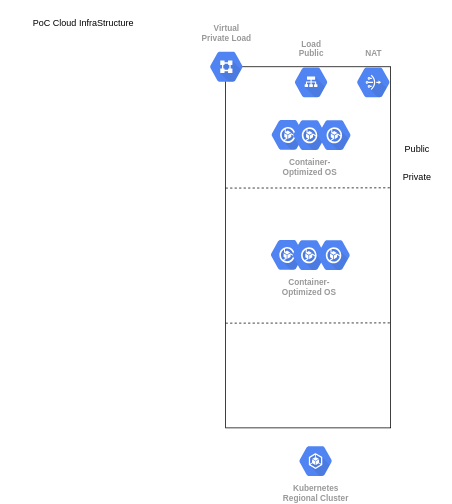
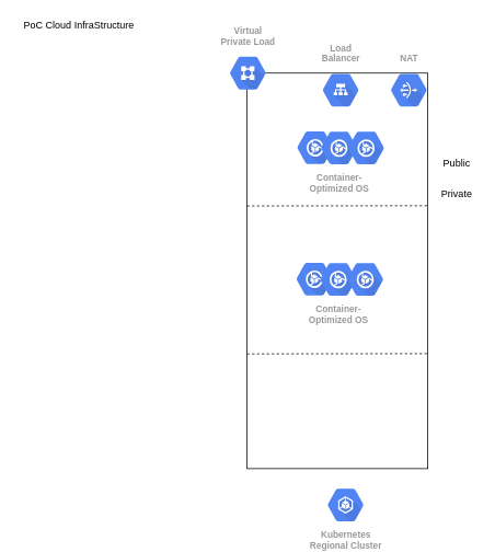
  <mxCell id="0" />
  <mxCell id="1" parent="0" />
  <mxCell id="2" value="" style="rounded=0;whiteSpace=wrap;html=1;fillColor=none;" parent="1" vertex="1"><mxGeometry x="300" y="88.5" width="220" height="481.5" as="geometry" /></mxCell>
  <mxCell id="3" value="Virtual&#10;Private Load" style="html=1;fillColor=#5184F3;strokeColor=none;verticalAlign=bottom;labelPosition=center;verticalLabelPosition=top;align=center;spacingTop=-6;fontSize=11;fontStyle=1;fontColor=#999999;shape=mxgraph.gcp2.hexIcon;prIcon=virtual_private_cloud;horizontal=1;" parent="1" vertex="1"><mxGeometry x="268" y="59.25" width="66" height="58.5" as="geometry" /></mxCell>
  <mxCell id="4" value="" style="endArrow=none;dashed=1;html=1;exitX=0;exitY=0.25;exitDx=0;exitDy=0;" parent="1" edge="1"><mxGeometry width="50" height="50" relative="1" as="geometry"><mxPoint x="300" y="250.285" as="sourcePoint" /><mxPoint x="520" y="249.91" as="targetPoint" /></mxGeometry></mxCell>
  <mxCell id="5" value="Kubernetes&lt;br&gt;Regional Cluster" style="html=1;fillColor=#5184F3;strokeColor=none;verticalAlign=top;labelPosition=center;verticalLabelPosition=bottom;align=center;spacingTop=-6;fontSize=11;fontStyle=1;fontColor=#999999;shape=mxgraph.gcp2.hexIcon;prIcon=container_engine" parent="1" vertex="1"><mxGeometry x="387" y="585" width="66" height="58.5" as="geometry" /></mxCell>
  <mxCell id="6" value="NAT" style="html=1;fillColor=#5184F3;strokeColor=none;verticalAlign=bottom;labelPosition=center;verticalLabelPosition=top;align=center;spacingTop=-6;fontSize=11;fontStyle=1;fontColor=#999999;shape=mxgraph.gcp2.hexIcon;prIcon=cloud_nat" parent="1" vertex="1"><mxGeometry x="464" y="80" width="66" height="58.5" as="geometry" /></mxCell>
- <mxCell id="7" value="Load&lt;br&gt;Public" style="html=1;fillColor=#5184F3;strokeColor=none;verticalAlign=bottom;labelPosition=center;verticalLabelPosition=top;align=center;spacingTop=-6;fontSize=11;fontStyle=1;fontColor=#999999;shape=mxgraph.gcp2.hexIcon;prIcon=cloud_load_balancing" parent="1" vertex="1"><mxGeometry x="381" y="80" width="66" height="58.5" as="geometry" /></mxCell>
- <mxCell id="8" value="PoC Cloud InfraStructure" style="text;html=1;resizable=0;autosize=1;align=center;verticalAlign=middle;points=[];fillColor=none;strokeColor=none;rounded=0;" parent="1" vertex="1"><mxGeometry x="35" y="20" width="150" height="20" as="geometry" /></mxCell>
+ <mxCell id="7" value="Load&lt;br&gt;Balancer" style="html=1;fillColor=#5184F3;strokeColor=none;verticalAlign=bottom;labelPosition=center;verticalLabelPosition=top;align=center;spacingTop=-6;fontSize=11;fontStyle=1;fontColor=#999999;shape=mxgraph.gcp2.hexIcon;prIcon=cloud_load_balancing" parent="1" vertex="1"><mxGeometry x="381" y="80" width="66" height="58.5" as="geometry" /></mxCell>
+ <mxCell id="8" value="PoC Cloud InfraStructure" style="text;html=1;resizable=0;autosize=1;align=center;verticalAlign=middle;points=[];fillColor=none;strokeColor=none;rounded=0;" parent="1" vertex="1"><mxGeometry x="20" y="20" width="150" height="20" as="geometry" /></mxCell>
  <mxCell id="9" value="" style="endArrow=none;dashed=1;html=1;exitX=0;exitY=0.25;exitDx=0;exitDy=0;" parent="1" edge="1"><mxGeometry width="50" height="50" relative="1" as="geometry"><mxPoint x="300" y="430.375" as="sourcePoint" /><mxPoint x="520" y="430" as="targetPoint" /></mxGeometry></mxCell>
  <mxCell id="10" value="Private" style="text;html=1;resizable=0;autosize=1;align=center;verticalAlign=middle;points=[];fillColor=none;strokeColor=none;rounded=0;" parent="1" vertex="1"><mxGeometry x="530" y="226" width="50" height="20" as="geometry" /></mxCell>
  <mxCell id="11" value="Public" style="text;html=1;resizable=0;autosize=1;align=center;verticalAlign=middle;points=[];fillColor=none;strokeColor=none;rounded=0;" parent="1" vertex="1"><mxGeometry x="530" y="188.5" width="50" height="20" as="geometry" /></mxCell>
  <mxCell id="12" value="" style="group" parent="1" vertex="1" connectable="0"><mxGeometry x="349" y="310" width="128" height="59" as="geometry" /></mxCell>
  <mxCell id="13" value="" style="html=1;fillColor=#5184F3;strokeColor=none;verticalAlign=bottom;labelPosition=center;verticalLabelPosition=top;align=center;spacingTop=-6;fontSize=11;fontStyle=1;fontColor=#999999;shape=mxgraph.gcp2.hexIcon;prIcon=container_optimized_os" parent="12" vertex="1"><mxGeometry width="66" height="58.5" as="geometry" /></mxCell>
  <mxCell id="14" value="Container-&#10;Optimized OS" style="html=1;fillColor=#5184F3;strokeColor=none;verticalAlign=top;labelPosition=center;verticalLabelPosition=bottom;align=center;spacingTop=-6;fontSize=11;fontStyle=1;fontColor=#999999;shape=mxgraph.gcp2.hexIcon;prIcon=container_optimized_os" parent="12" vertex="1"><mxGeometry x="29" y="0.5" width="66" height="58.5" as="geometry" /></mxCell>
  <mxCell id="15" value="" style="html=1;fillColor=#5184F3;strokeColor=none;verticalAlign=bottom;labelPosition=center;verticalLabelPosition=top;align=center;spacingTop=-6;fontSize=11;fontStyle=1;fontColor=#999999;shape=mxgraph.gcp2.hexIcon;prIcon=container_optimized_os" parent="12" vertex="1"><mxGeometry x="62" y="0.5" width="66" height="58.5" as="geometry" /></mxCell>
  <mxCell id="16" value="" style="group" parent="1" vertex="1" connectable="0"><mxGeometry x="350" y="150" width="128" height="59" as="geometry" /></mxCell>
  <mxCell id="17" value="" style="html=1;fillColor=#5184F3;strokeColor=none;verticalAlign=bottom;labelPosition=center;verticalLabelPosition=top;align=center;spacingTop=-6;fontSize=11;fontStyle=1;fontColor=#999999;shape=mxgraph.gcp2.hexIcon;prIcon=container_optimized_os" parent="16" vertex="1"><mxGeometry width="66" height="58.5" as="geometry" /></mxCell>
  <mxCell id="18" value="Container-&#10;Optimized OS" style="html=1;fillColor=#5184F3;strokeColor=none;verticalAlign=top;labelPosition=center;verticalLabelPosition=bottom;align=center;spacingTop=-6;fontSize=11;fontStyle=1;fontColor=#999999;shape=mxgraph.gcp2.hexIcon;prIcon=container_optimized_os" parent="16" vertex="1"><mxGeometry x="29" y="0.5" width="66" height="58.5" as="geometry" /></mxCell>
  <mxCell id="19" value="" style="html=1;fillColor=#5184F3;strokeColor=none;verticalAlign=bottom;labelPosition=center;verticalLabelPosition=top;align=center;spacingTop=-6;fontSize=11;fontStyle=1;fontColor=#999999;shape=mxgraph.gcp2.hexIcon;prIcon=container_optimized_os" parent="16" vertex="1"><mxGeometry x="62" y="0.5" width="66" height="58.5" as="geometry" /></mxCell>
